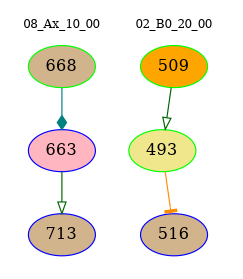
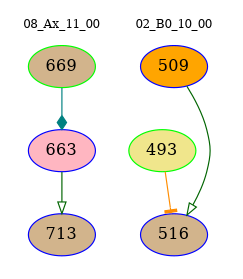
  digraph {
    fontname="DejaVu Serif"
    node [color=green fillcolor=tan fontname="DejaVu Serif" style=filled]
    edge [arrowhead=onormal color=darkgreen fontname="DejaVu Serif"]
-   n1 [label=668]
+   n1 [label=669]
    n2 [color=blue fillcolor=lightpink label=663]
    n3 [color=blue label=713]
-   n4 [fillcolor=orange label=509]
+   n4 [color=blue fillcolor=orange label=509]
    n5 [fillcolor=khaki label=493]
    n6 [color=blue label=516]
    subgraph cluster_1 {
      color=white
      fontsize=10
-     label="08_Ax_10_00"
+     label="08_Ax_11_00"
      n1
      n2
      n3
    }
    subgraph cluster_2 {
      color=white
      fontsize=10
-     label="02_B0_20_00"
+     label="02_B0_10_00"
      n4
      n5
      n6
    }
    n1 -> n2 [arrowhead=diamond color=teal]
    n2 -> n3
-   n4 -> n5
+   n4 -> n6
    n5 -> n6 [arrowhead=tee color=darkorange]
  }
